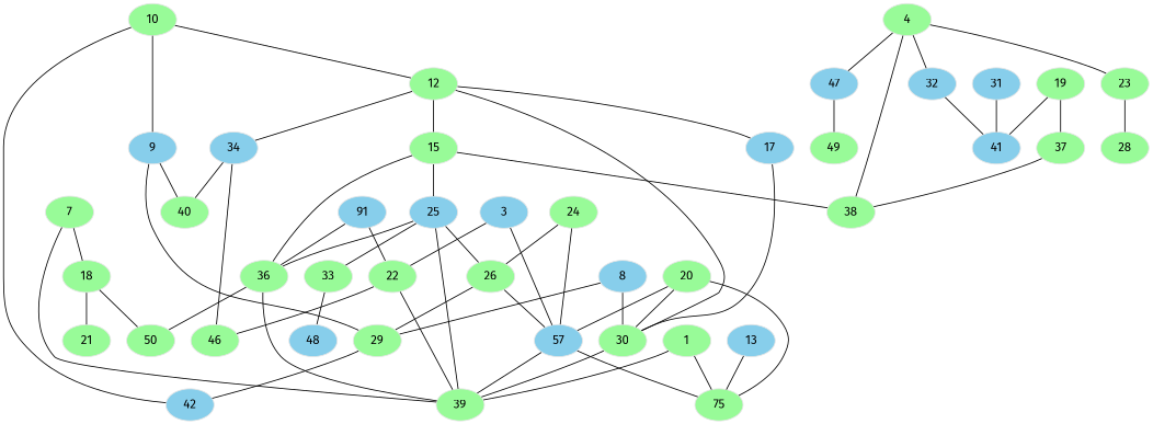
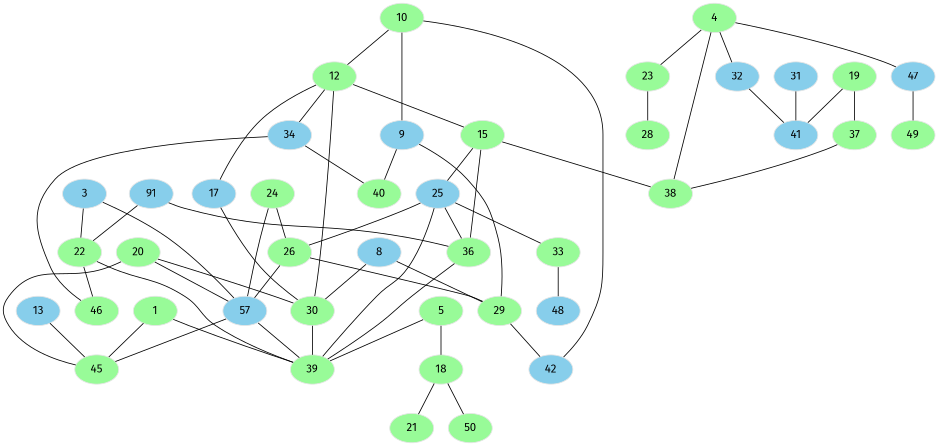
  graph {
    fontname="Fira Sans"
    node [color=gray90 fillcolor=palegreen fontname="Fira Sans" style=filled]
    edge [fontname="Fira Sans" weight=1.0]
    1
    39
-   45 [label=75]
+   45
    3 [fillcolor=skyblue]
    22
    n6 [fillcolor=skyblue label=57]
    46
    4
    23
    32 [fillcolor=skyblue]
    47 [fillcolor=skyblue]
    38
    28
    41 [fillcolor=skyblue]
    49
-   7
+   7 [label=5]
    18
    21
    50
    8 [fillcolor=skyblue]
    29
    30
    42 [fillcolor=skyblue]
    9 [fillcolor=skyblue]
    40
    10
    12
    15
    17 [fillcolor=skyblue]
    34 [fillcolor=skyblue]
    n31 [fillcolor=skyblue label=91]
    36
    25 [fillcolor=skyblue]
    13 [fillcolor=skyblue]
    26
    33
    19
    37
    20
    24
    48 [fillcolor=skyblue]
    31 [fillcolor=skyblue]
    1 -- 39
    1 -- 45
    3 -- 22
    3 -- n6
    22 -- 39
    22 -- 46
    n6 -- 39
    n6 -- 45
    4 -- 23
    4 -- 32
    4 -- 47
    4 -- 38
    23 -- 28
    32 -- 41
    47 -- 49
    7 -- 39
    7 -- 18
    18 -- 21
    18 -- 50
    8 -- 29
    8 -- 30
    29 -- 42
    30 -- 39
    9 -- 29
    9 -- 40
    10 -- 42
    10 -- 9
    10 -- 12
    12 -- 30
    12 -- 15
    12 -- 17
    12 -- 34
    15 -- 38 [weight=2.0]
    15 -- 36 [weight=2.0]
    15 -- 25
    17 -- 30
    34 -- 46
    34 -- 40
    n31 -- 22
    n31 -- 36
    36 -- 39
-   36 -- 50
    25 -- 39
    25 -- 36
    25 -- 26
    25 -- 33
    13 -- 45
    26 -- n6
    26 -- 29
    33 -- 48
    19 -- 41
    19 -- 37
    37 -- 38
    20 -- 45
    20 -- n6
    20 -- 30
    24 -- n6 [weight=2.0]
    24 -- 26
    31 -- 41
  }
